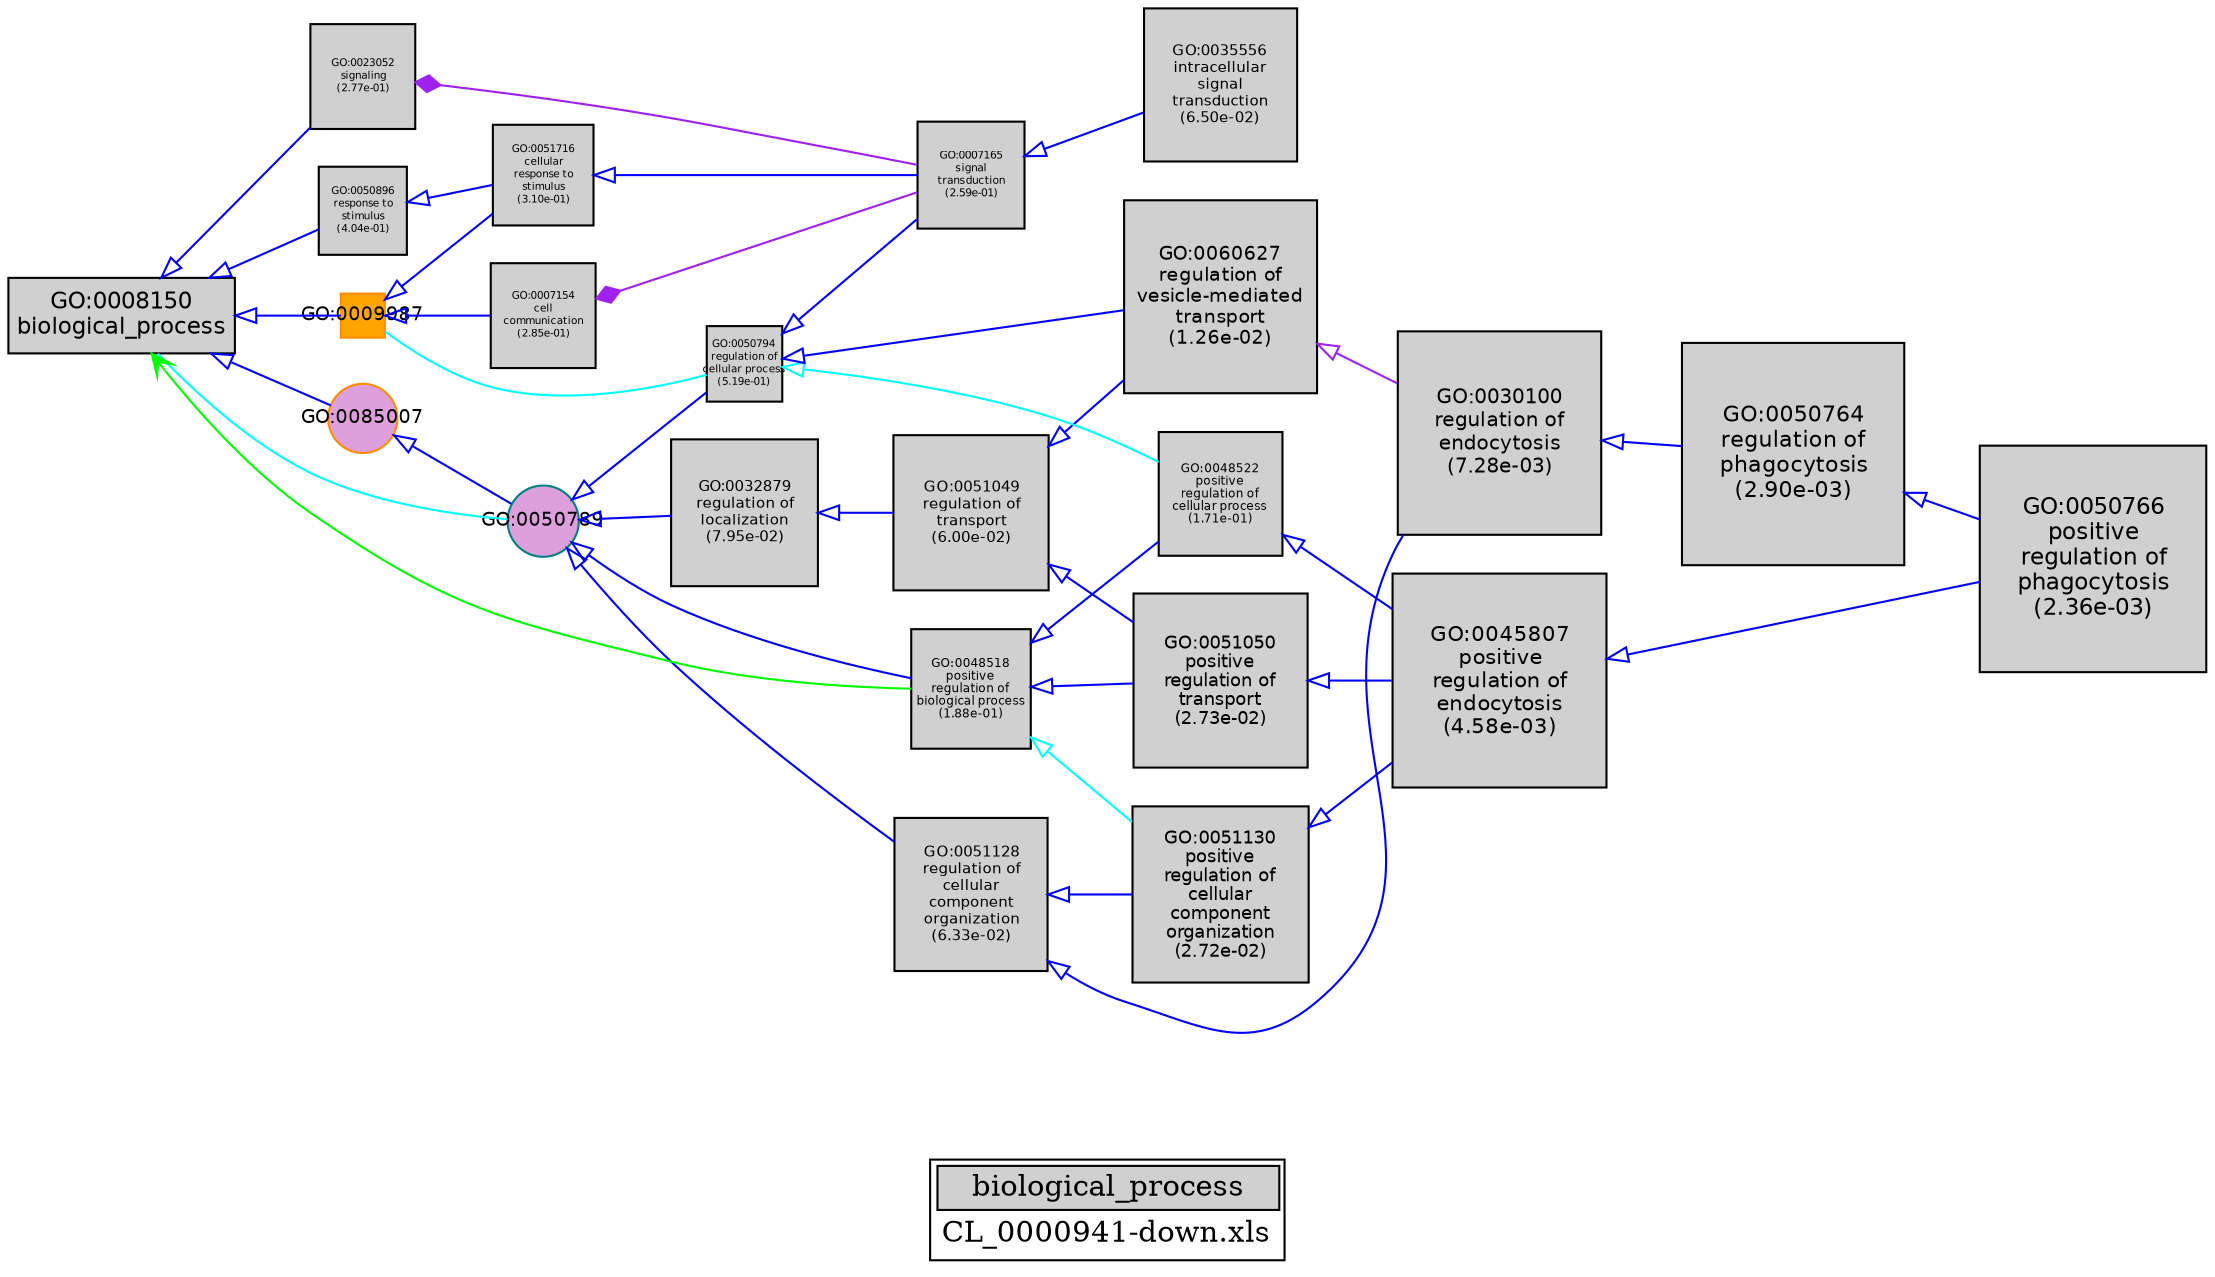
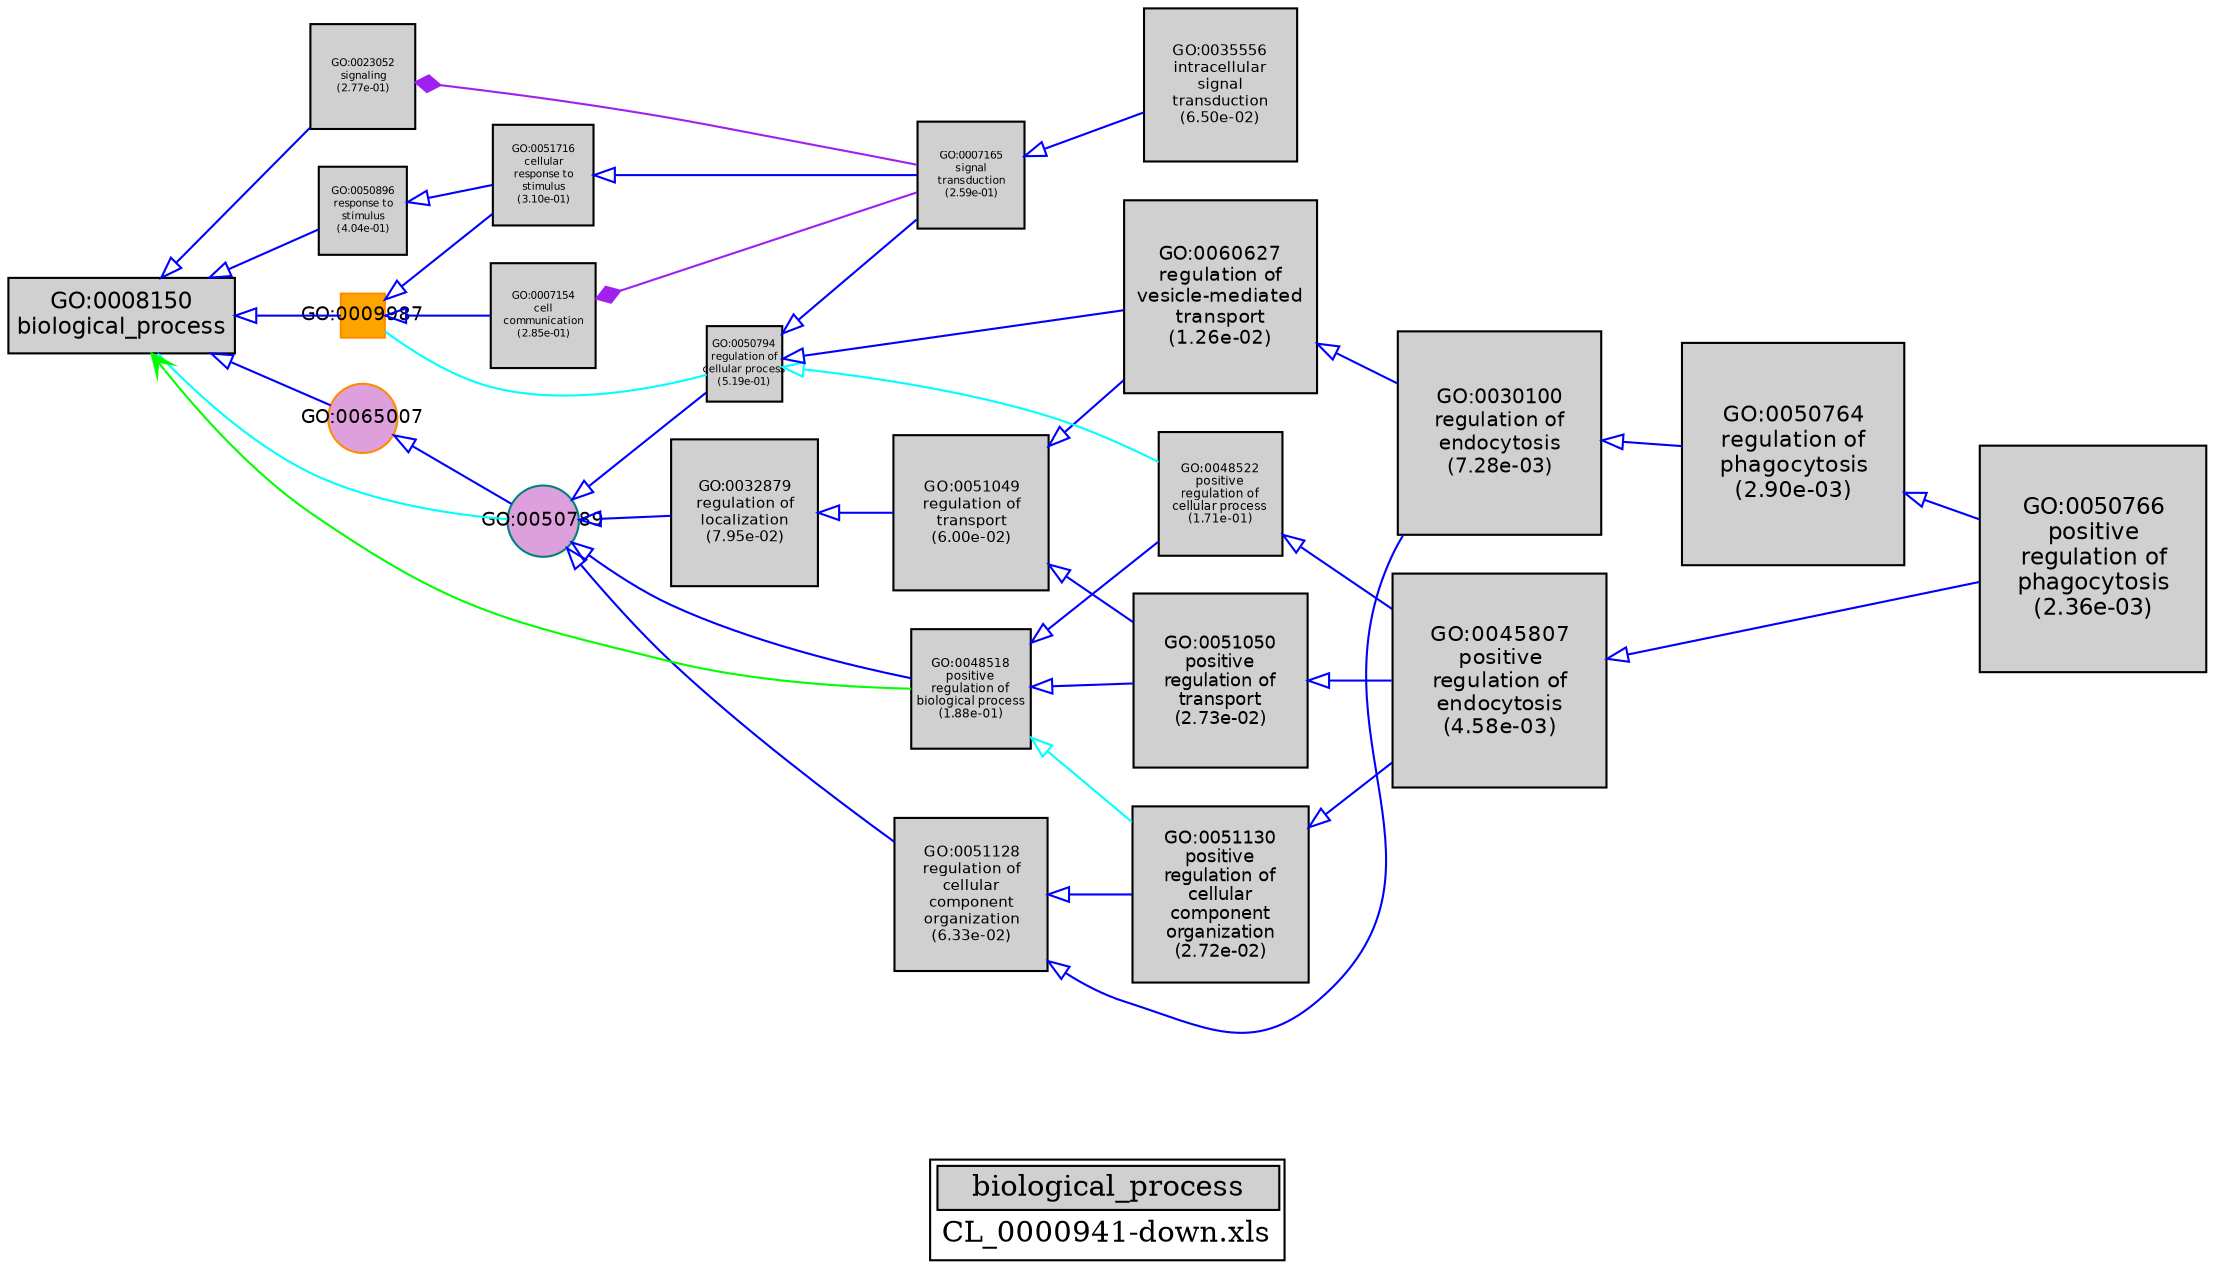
  digraph {
    bgcolor="#FFFFFF"
    label=<<TABLE COLOR="black" BGCOLOR="white"><TR><TD COLSPAN="2" BGCOLOR="#D0D0D0"><FONT COLOR="black">biological_process</FONT></TD></TR><TR><TD BORDER="0">CL_0000941-down.xls</TD></TR></TABLE>>
    rankdir=LR
    node [color=black fillcolor="#D0D0D0" fixedsize=true fontcolor=black fontname=Helvetica fontsize=5.0 shape=box style=filled]
    edge [arrowtail=empty color=blue dir=back weight=5.0]
    n1 [fontsize=7.27988188166 height=1.01109470579 label=<<TABLE BORDER="0"><TR><TD>GO:0035556<BR/>intracellular<BR/>signal<BR/>transduction<BR/>(6.50e-02)</TD></TR></TABLE>> width=1.01109470579]
    n2 [fontsize=10.8 height=1.5 label=<<TABLE BORDER="0"><TR><TD>GO:0050766<BR/>positive<BR/>regulation of<BR/>phagocytosis<BR/>(2.36e-03)</TD></TR></TABLE>> width=1.5]
    n3 [height=0.689400442762 label=<<TABLE BORDER="0"><TR><TD>GO:0007154<BR/>cell<BR/>communication<BR/>(2.85e-01)</TD></TR></TABLE>> width=0.689400442762]
    n4 [fontsize=7.38296485176 height=1.02541178497 label=<<TABLE BORDER="0"><TR><TD>GO:0051049<BR/>regulation of<BR/>transport<BR/>(6.00e-02)</TD></TR></TABLE>> width=1.02541178497]
    n5 [fontsize=8.34518095034 height=1.15905290977 label=<<TABLE BORDER="0"><TR><TD>GO:0051050<BR/>positive<BR/>regulation of<BR/>transport<BR/>(2.73e-02)</TD></TR></TABLE>> width=1.15905290977]
    n6 [fontsize=5.14126480471 height=0.71406455621 label=<<TABLE BORDER="0"><TR><TD>GO:0007165<BR/>signal<BR/>transduction<BR/>(2.59e-01)</TD></TR></TABLE>> width=0.71406455621]
    "GO:0050789" [color=teal fillcolor=plum fontsize=9 height=0.478993343666 shape=circle width=0.478993343666]
    n8 [fontsize=5.70532289206 height=0.79240595723 label=<<TABLE BORDER="0"><TR><TD>GO:0048518<BR/>positive<BR/>regulation of<BR/>biological process<BR/>(1.88e-01)</TD></TR></TABLE>> width=0.79240595723]
    n9 [fontsize=5.86650134312 height=0.814791853212 label=<<TABLE BORDER="0"><TR><TD>GO:0048522<BR/>positive<BR/>regulation of<BR/>cellular process<BR/>(1.71e-01)</TD></TR></TABLE>> width=0.814791853212]
    n10 [fontsize=5.01676866892 height=0.696773426239 label=<<TABLE BORDER="0"><TR><TD>GO:0023052<BR/>signaling<BR/>(2.77e-01)</TD></TR></TABLE>> width=0.696773426239]
    n11 [fontsize=8.35087219993 height=1.1598433611 label=<<TABLE BORDER="0"><TR><TD>GO:0051130<BR/>positive<BR/>regulation of<BR/>cellular<BR/>component<BR/>organization<BR/>(2.72e-02)</TD></TR></TABLE>> width=1.1598433611]
    n12 [height=0.587797063937 label=<<TABLE BORDER="0"><TR><TD>GO:0050896<BR/>response to<BR/>stimulus<BR/>(4.04e-01)</TD></TR></TABLE>> width=0.587797063937]
    n13 [fontsize=7.31443953382 height=1.0158943797 label=<<TABLE BORDER="0"><TR><TD>GO:0051128<BR/>regulation of<BR/>cellular<BR/>component<BR/>organization<BR/>(6.33e-02)</TD></TR></TABLE>> width=1.0158943797]
-   "GO:0065007" [color=darkorange fillcolor=plum fontsize=9 height=0.462753941212 shape=circle width=0.462753941212 label="GO:0085007"]
+   "GO:0065007" [color=darkorange fillcolor=plum fontsize=9 height=0.462753941212 shape=circle width=0.462753941212]
    "GO:0009987" [color=darkorange fillcolor=orange fontsize=9 height=0.286795995472 width=0.286795995472]
    n16 [fontsize=10.1927391155 height=1.41565821049 label=<<TABLE BORDER="0"><TR><TD>GO:0045807<BR/>positive<BR/>regulation of<BR/>endocytosis<BR/>(4.58e-03)</TD></TR></TABLE>> width=1.41565821049]
    n17 [fontsize=9.74742032859 height=1.35380837897 label=<<TABLE BORDER="0"><TR><TD>GO:0030100<BR/>regulation of<BR/>endocytosis<BR/>(7.28e-03)</TD></TR></TABLE>> width=1.35380837897]
    n18 [height=0.502946123902 label=<<TABLE BORDER="0"><TR><TD>GO:0050794<BR/>regulation of<BR/>cellular process<BR/>(5.19e-01)</TD></TR></TABLE>> width=0.502946123902]
    n19 [fontsize=9.19102685885 height=1.27653150817 label=<<TABLE BORDER="0"><TR><TD>GO:0060627<BR/>regulation of<BR/>vesicle-mediated<BR/>transport<BR/>(1.26e-02)</TD></TR></TABLE>> width=1.27653150817]
    n20 [fontsize=7.00828152913 height=0.973372434601 label=<<TABLE BORDER="0"><TR><TD>GO:0032879<BR/>regulation of<BR/>localization<BR/>(7.95e-02)</TD></TR></TABLE>> width=0.973372434601]
    n21 [fontsize=10.8 label=<<TABLE BORDER="0"><TR><TD>GO:0008150<BR/>biological_process</TD></TR></TABLE>> width=1.5]
    n22 [height=0.666349460957 label=<<TABLE BORDER="0"><TR><TD>GO:0051716<BR/>cellular<BR/>response to<BR/>stimulus<BR/>(3.10e-01)</TD></TR></TABLE>> width=0.666349460957]
    n23 [fontsize=10.6154989075 height=1.47437484826 label=<<TABLE BORDER="0"><TR><TD>GO:0050764<BR/>regulation of<BR/>phagocytosis<BR/>(2.90e-03)</TD></TR></TABLE>> width=1.47437484826]
    subgraph sub_1 {
      n1
      n2
      n3
      n4
      n5
      n6
      "GO:0050789"
      n8
      n9
      n10
      n11
      n12
      n13
      "GO:0065007"
      "GO:0009987"
      n16
      n17
      n18
      n19
      n20
      n21
      n22
      n23
    }
    subgraph sub_2 {
      subgraph sub_3 {
        "GO:0050789"
        n18
        subgraph sub_4 {
          n8
          n9
          "GO:0009987"
          n21
        }
        subgraph sub_5 {
        }
      }
      subgraph sub_6 {
        n3
        n6
        n10
      }
      subgraph sub_7 {
        n1
        n2
        n3
        n4
        n5
        n6
        "GO:0050789"
        n8
        n9
        n10
        n11
        n12
        n13
        "GO:0065007"
        "GO:0009987"
        n16
        n17
        n18
        n19
        n20
        n21
        n22
        n23
      }
    }
    n3 -> n6 [arrowtail=diamond color=purple weight=2.5]
    n4 -> n5
    n4 -> n19
    n5 -> n16
    n6 -> n1
    "GO:0050789" -> n8
    "GO:0050789" -> n13
    "GO:0050789" -> n18
    "GO:0050789" -> n20
    n8 -> n5
    n8 -> n9
    n8 -> n11 [color=cyan]
    n9 -> n16
    n10 -> n6 [arrowtail=diamond color=purple weight=2.5]
    n11 -> n16
    n12 -> n22
    n13 -> n11
    n13 -> n17
    "GO:0065007" -> "GO:0050789"
    "GO:0009987" -> n3
    "GO:0009987" -> n18 [arrowtail=none color=cyan weight=1]
    "GO:0009987" -> n22
    n16 -> n2
    n17 -> n23
    n18 -> n6
    n18 -> n9 [color=cyan]
    n18 -> n19
-   n19 -> n17 [color=purple]
+   n19 -> n17
    n20 -> n4
    n21 -> "GO:0050789" [arrowtail=none color=cyan weight=1]
    n21 -> n8 [arrowtail=vee color=green weight=1]
    n21 -> n10
    n21 -> n12
    n21 -> "GO:0065007"
    n21 -> "GO:0009987"
    n22 -> n6
    n23 -> n2
  }
